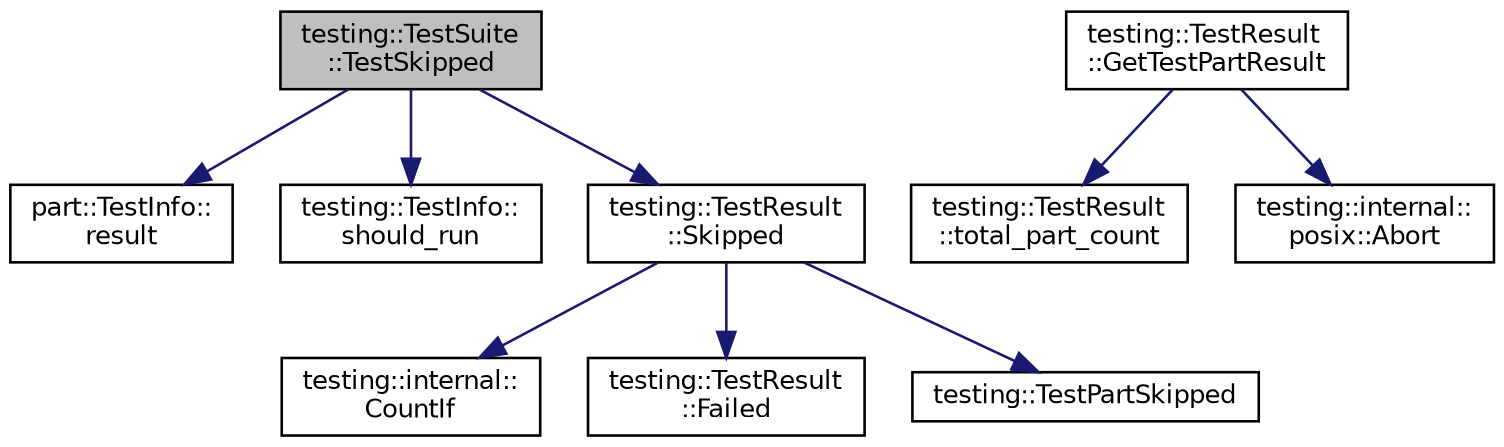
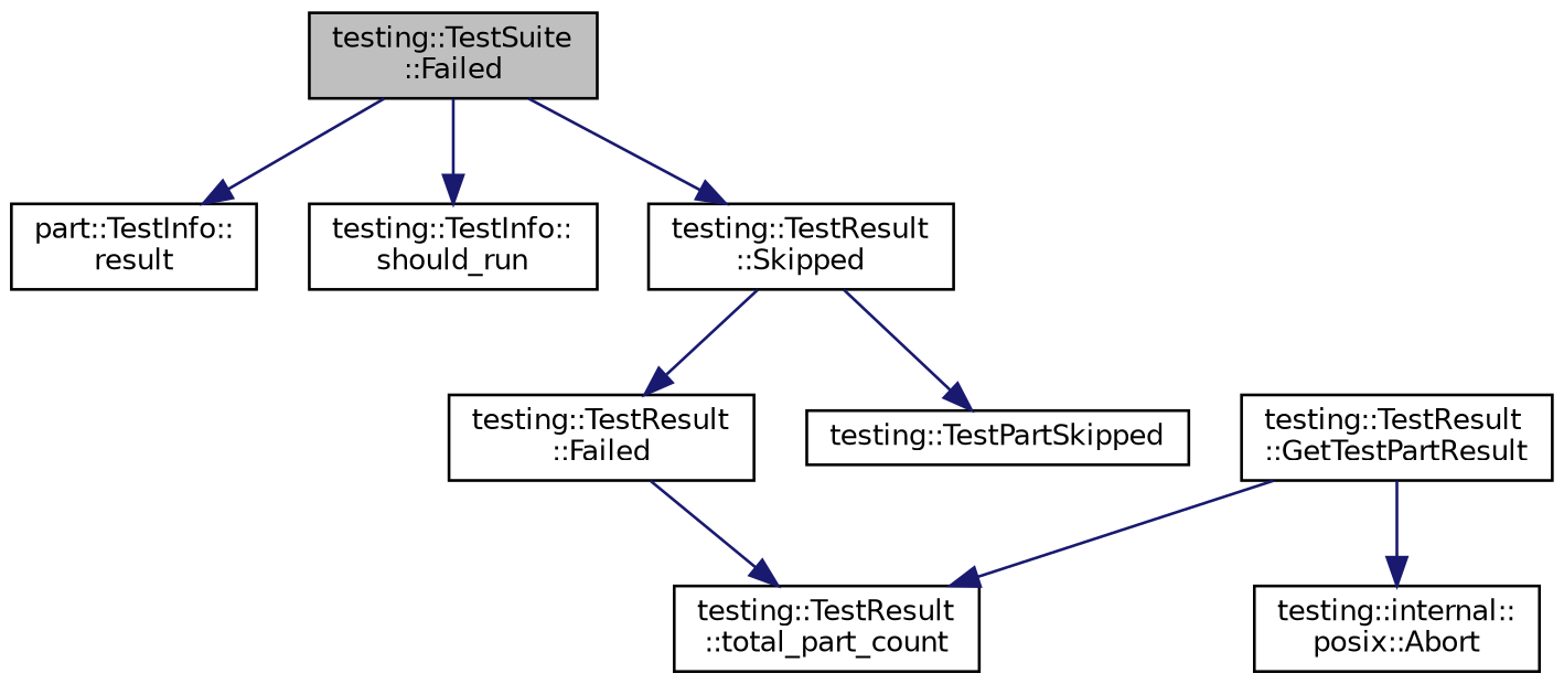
  digraph {
    rankdir=TB
    node [color=black fontname=Helvetica fontsize=10 shape=record]
    edge [color=midnightblue fontname=Helvetica fontsize=10 labelfontname=Helvetica labelfontsize=10 style=solid]
-   n1 [fillcolor=grey75 fontcolor=black height=0.2 label="testing::TestSuite\l::TestSkipped" style=filled width=0.4]
+   n1 [fillcolor=grey75 fontcolor=black height=0.2 label="testing::TestSuite\l::Failed" style=filled width=0.4]
    n2 [height=0.2 label="part::TestInfo::\lresult" width=0.4]
    n3 [height=0.2 label="testing::TestInfo::\lshould_run" width=0.4]
    n4 [height=0.2 label="testing::TestResult\l::Skipped" width=0.4]
-   n5 [height=0.2 label="testing::internal::\lCountIf" width=0.4]
    n6 [height=0.2 label="testing::TestResult\l::Failed" width=0.4]
    n7 [height=0.2 label="testing::TestPartSkipped" width=0.4]
    n8 [height=0.2 label="testing::TestResult\l::total_part_count" width=0.4]
    n9 [height=0.2 label="testing::TestResult\l::GetTestPartResult" width=0.4]
    n10 [height=0.2 label="testing::internal::\lposix::Abort" width=0.4]
    n1 -> n2
    n1 -> n3
    n1 -> n4
-   n4 -> n5
    n4 -> n6
    n4 -> n7
+   n6 -> n8
    n9 -> n8
    n9 -> n10
  }
